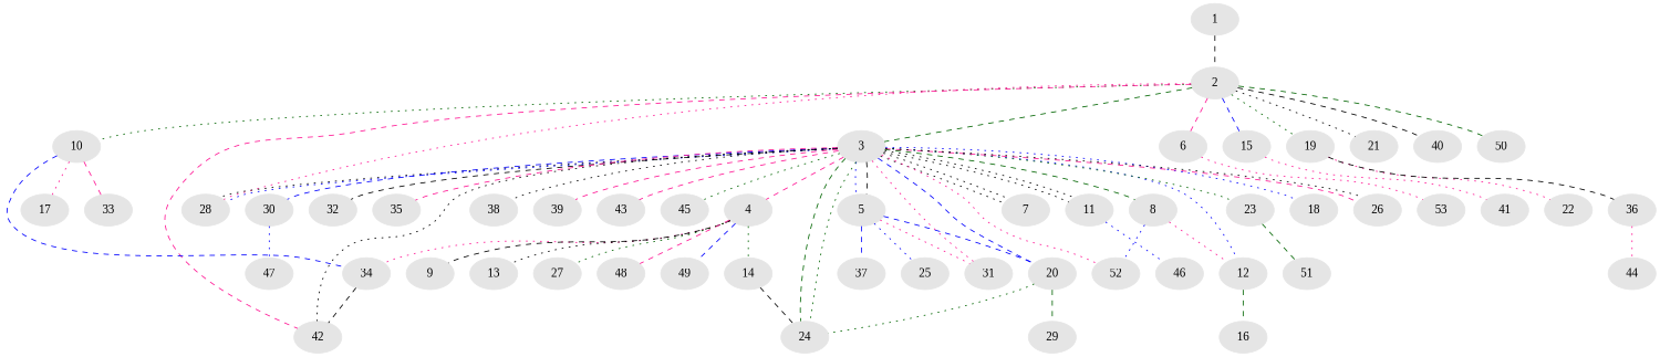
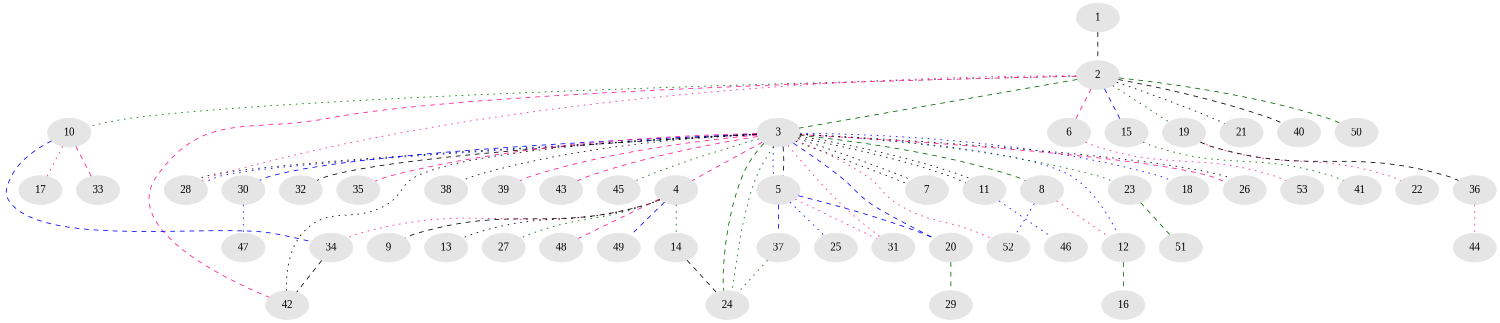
  graph {
    fontname="Liberation Serif"
    node [color=gray90 fontname="Liberation Serif" style=filled]
    edge [color=deeppink fontname="Liberation Serif" style=dotted]
    1
    2
    3
    6
    10
    15
    19
    21
    28
    40
    42
    50
    4
    5
    7
    8
    11
    12
    18
    20
    23
    24
    26
    30
    31
    32
    35
    38
    39
    43
    45
    52
    53
    34
    17
    33
    41
    22
    36
    9
    13
    14
    27
    48
    49
    25
    37
    46
    16
    29
    51
    47
    44
    1 -- 2 [color=black style=dashed]
    2 -- 3 [color=darkgreen style=dashed]
    2 -- 6 [style=dashed]
    2 -- 10 [color=darkgreen]
    2 -- 15 [color=blue style=dashed]
    2 -- 19 [color=darkgreen]
    2 -- 21 [color=black]
    2 -- 28
    2 -- 40 [color=black style=dashed]
    2 -- 42 [style=dashed]
    2 -- 50 [color=darkgreen style=dashed]
    3 -- 28 [color=black]
    3 -- 28 [color=blue]
    3 -- 42 [color=black]
    3 -- 4 [style=dashed]
    3 -- 5 [color=blue]
    3 -- 5 [color=black style=dashed]
    3 -- 7 [color=black]
    3 -- 7 [color=black]
    3 -- 8 [color=darkgreen style=dashed]
    3 -- 11 [color=black]
    3 -- 11 [color=black]
    3 -- 12 [color=blue]
    3 -- 18 [color=blue]
    3 -- 20 [color=blue style=dashed]
    3 -- 23 [color=darkgreen]
    3 -- 24 [color=darkgreen style=dashed]
    3 -- 24 [color=darkgreen]
    3 -- 26 [style=dashed]
    3 -- 26 [color=black]
    3 -- 30 [color=blue style=dashed]
    3 -- 31
    3 -- 32 [color=black style=dashed]
    3 -- 35 [style=dashed]
    3 -- 38 [color=black]
    3 -- 39 [style=dashed]
    3 -- 43 [style=dashed]
    3 -- 45 [color=darkgreen]
    3 -- 52
    6 -- 53
    10 -- 34 [color=blue style=dashed]
    10 -- 17
    10 -- 33 [style=dashed]
-   15 -- 41
+   15 -- 41 [color=darkgreen]
    19 -- 22
    19 -- 36 [color=black style=dashed]
    4 -- 34
    4 -- 9 [color=black style=dashed]
    4 -- 13 [color=black]
    4 -- 14 [color=darkgreen]
    4 -- 27 [color=darkgreen]
    4 -- 48 [style=dashed]
    4 -- 49 [color=blue style=dashed]
    5 -- 20 [color=blue style=dashed]
    5 -- 31
    5 -- 25 [color=blue]
    5 -- 37 [color=blue style=dashed]
    8 -- 12
    8 -- 52 [color=blue]
    11 -- 46 [color=blue]
    12 -- 16 [color=darkgreen style=dashed]
-   20 -- 24 [color=darkgreen]
+   37 -- 24 [color=darkgreen]
    20 -- 29 [color=darkgreen style=dashed]
    23 -- 51 [color=darkgreen style=dashed]
    30 -- 47 [color=blue]
    34 -- 42 [color=black style=dashed]
    36 -- 44
    14 -- 24 [color=black style=dashed]
  }
